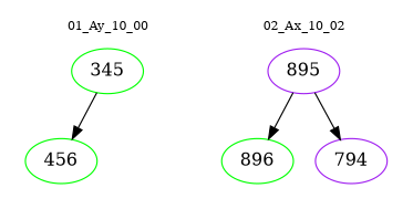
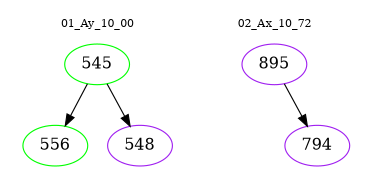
  digraph {
    node [color=green]
    edge [color=black]
-   n1 [label=345]
-   n2 [label=456]
+   n1 [label=545]
+   n2 [label=556]
+   n3 [color=purple label=548]
    n4 [color=purple label=895]
-   n5 [label=896]
    n6 [color=purple label=794]
    subgraph cluster_1 {
      color=white
      fontsize=10
      label="01_Ay_10_00"
      n1
      n2
+     n3
    }
    subgraph cluster_2 {
      color=white
      fontsize=10
-     label="02_Ax_10_02"
+     label="02_Ax_10_72"
      n4
-     n5
      n6
    }
    n1 -> n2
-   n4 -> n5
+   n1 -> n3
    n4 -> n6
  }
